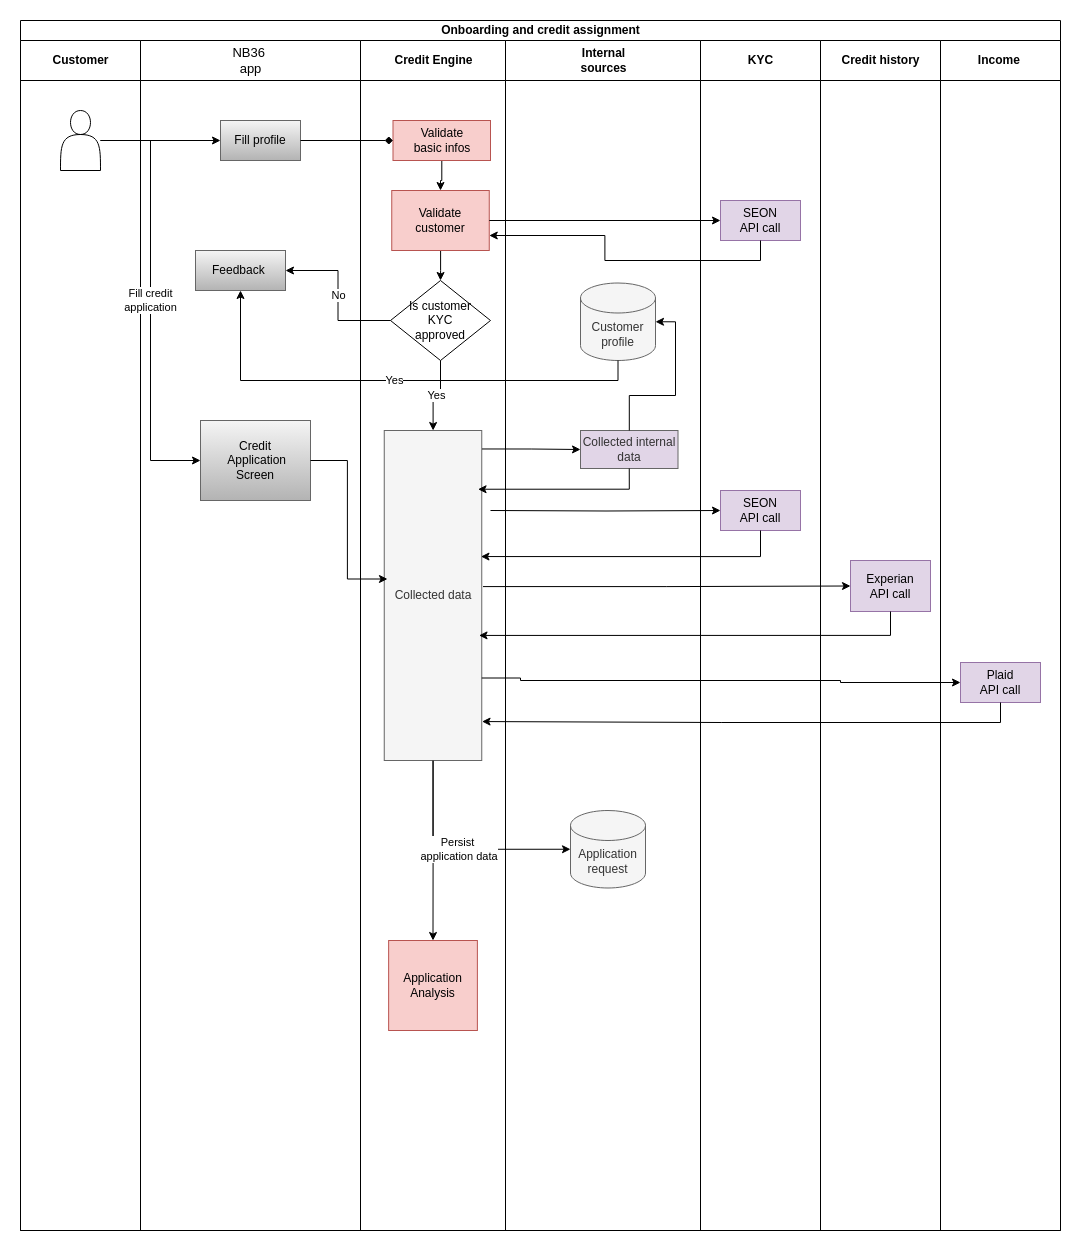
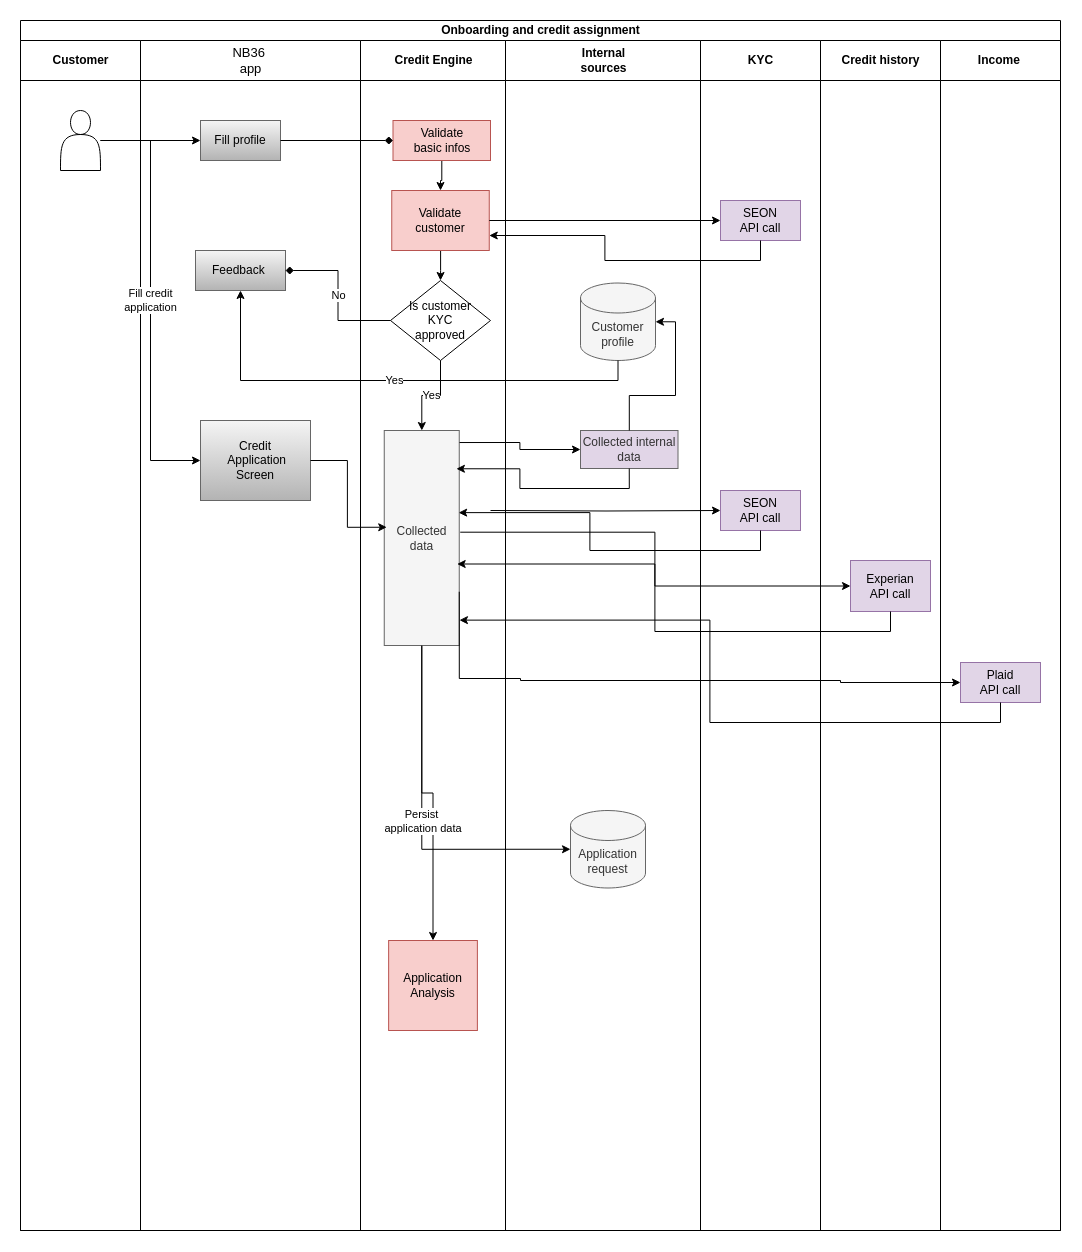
  <mxCell id="0" />
  <mxCell id="1" parent="0" />
  <mxCell id="2" value="Onboarding and credit assignment" style="swimlane;childLayout=stackLayout;resizeParent=1;resizeParentMax=0;startSize=20;html=1;" vertex="1" parent="1"><mxGeometry x="20" y="20" width="1040" height="1210" as="geometry" /></mxCell>
  <mxCell id="3" value="Customer" style="swimlane;startSize=40;html=1;" vertex="1" parent="2"><mxGeometry y="20" width="120" height="1190" as="geometry" /></mxCell>
  <mxCell id="4" value="" style="shape=actor;whiteSpace=wrap;html=1;" vertex="1" parent="3"><mxGeometry x="40" y="70" width="40" height="60" as="geometry" /></mxCell>
  <mxCell id="5" value="&lt;span style=&quot;font-family: Arial, Helvetica, sans-serif; font-size: small; font-weight: 400; text-align: start; text-wrap-mode: wrap; background-color: rgb(255, 255, 255);&quot;&gt;NB36&amp;nbsp; app&lt;/span&gt;" style="swimlane;startSize=40;html=1;" vertex="1" parent="2"><mxGeometry x="120" y="20" width="220" height="1190" as="geometry" /></mxCell>
- <mxCell id="6" value="Fill profile" style="rounded=0;whiteSpace=wrap;html=1;fillColor=#f5f5f5;gradientColor=#b3b3b3;strokeColor=#666666;" vertex="1" parent="5"><mxGeometry x="80" y="80" width="80" height="40" as="geometry" /></mxCell>
+ <mxCell id="6" value="Fill profile" style="rounded=0;whiteSpace=wrap;html=1;fillColor=#f5f5f5;gradientColor=#b3b3b3;strokeColor=#666666;" vertex="1" parent="5"><mxGeometry x="60" y="80" width="80" height="40" as="geometry" /></mxCell>
  <mxCell id="7" value="Feedback&amp;nbsp;" style="rounded=0;whiteSpace=wrap;html=1;fillColor=#f5f5f5;gradientColor=#b3b3b3;strokeColor=#666666;" vertex="1" parent="5"><mxGeometry x="55" y="210" width="90" height="40" as="geometry" /></mxCell>
  <mxCell id="8" value="Credit&lt;br&gt;&amp;nbsp;Application&lt;br&gt;Screen" style="rounded=0;whiteSpace=wrap;html=1;fillColor=#f5f5f5;gradientColor=#b3b3b3;strokeColor=#666666;" vertex="1" parent="5"><mxGeometry x="60" y="380" width="110" height="80" as="geometry" /></mxCell>
  <mxCell id="9" value="Credit Engine" style="swimlane;startSize=40;html=1;" vertex="1" parent="2"><mxGeometry x="340" y="20" width="145" height="1190" as="geometry" /></mxCell>
  <mxCell id="10" style="edgeStyle=orthogonalEdgeStyle;rounded=0;orthogonalLoop=1;jettySize=auto;html=1;entryX=0.5;entryY=0;entryDx=0;entryDy=0;" edge="1" parent="9" source="11" target="13"><mxGeometry relative="1" as="geometry" /></mxCell>
  <mxCell id="11" value="Validate&lt;br&gt;basic infos" style="rounded=0;whiteSpace=wrap;html=1;fillColor=#f8cecc;strokeColor=#b85450;" vertex="1" parent="9"><mxGeometry x="32.5" y="80" width="97.5" height="40" as="geometry" /></mxCell>
  <mxCell id="12" style="edgeStyle=orthogonalEdgeStyle;rounded=0;orthogonalLoop=1;jettySize=auto;html=1;entryX=0.5;entryY=0;entryDx=0;entryDy=0;" edge="1" parent="9" source="13" target="14"><mxGeometry relative="1" as="geometry" /></mxCell>
  <mxCell id="13" value="Validate&lt;br&gt;customer" style="rounded=0;whiteSpace=wrap;html=1;fillColor=#f8cecc;strokeColor=#b85450;" vertex="1" parent="9"><mxGeometry x="31.25" y="150" width="97.5" height="60" as="geometry" /></mxCell>
  <mxCell id="14" value="Is customer&lt;br&gt;KYC &lt;br&gt;approved" style="rhombus;whiteSpace=wrap;html=1;" vertex="1" parent="9"><mxGeometry x="30" y="240" width="100" height="80" as="geometry" /></mxCell>
  <mxCell id="15" style="edgeStyle=orthogonalEdgeStyle;rounded=0;orthogonalLoop=1;jettySize=auto;html=1;" edge="1" parent="9" source="16" target="17"><mxGeometry relative="1" as="geometry" /></mxCell>
- <mxCell id="16" value="Collected data" style="rounded=0;whiteSpace=wrap;html=1;fillColor=#f5f5f5;fontColor=#333333;strokeColor=#666666;" vertex="1" parent="9"><mxGeometry x="23.75" y="390" width="97.5" height="330" as="geometry" /></mxCell>
+ <mxCell id="16" value="Collected data" style="rounded=0;whiteSpace=wrap;html=1;fillColor=#f5f5f5;fontColor=#333333;strokeColor=#666666;" vertex="1" parent="9"><mxGeometry x="23.75" y="390" width="75" height="215" as="geometry" /></mxCell>
  <mxCell id="17" value="Application&lt;br&gt;Analysis" style="rounded=0;whiteSpace=wrap;html=1;fillColor=#f8cecc;strokeColor=#b85450;" vertex="1" parent="9"><mxGeometry x="28.13" y="900" width="88.75" height="90" as="geometry" /></mxCell>
  <mxCell id="18" value="Internal &lt;br&gt;sources" style="swimlane;startSize=40;html=1;" vertex="1" parent="2"><mxGeometry x="485" y="20" width="195" height="1190" as="geometry" /></mxCell>
  <mxCell id="19" value="Customer profile" style="shape=cylinder3;whiteSpace=wrap;html=1;boundedLbl=1;backgroundOutline=1;size=15;fillColor=#f5f5f5;fontColor=#333333;strokeColor=#666666;" vertex="1" parent="18"><mxGeometry x="75" y="242.5" width="75" height="77.5" as="geometry" /></mxCell>
  <mxCell id="20" value="Collected internal data" style="rounded=0;whiteSpace=wrap;html=1;fillColor=#e1d5e7;fontColor=#333333;strokeColor=#666666;" vertex="1" parent="18"><mxGeometry x="75" y="390" width="97.5" height="38" as="geometry" /></mxCell>
  <mxCell id="21" style="edgeStyle=orthogonalEdgeStyle;rounded=0;orthogonalLoop=1;jettySize=auto;html=1;entryX=1;entryY=0.5;entryDx=0;entryDy=0;entryPerimeter=0;" edge="1" parent="18" source="20" target="19"><mxGeometry relative="1" as="geometry" /></mxCell>
  <mxCell id="22" value="Application&lt;br&gt;request" style="shape=cylinder3;whiteSpace=wrap;html=1;boundedLbl=1;backgroundOutline=1;size=15;fillColor=#f5f5f5;fontColor=#333333;strokeColor=#666666;" vertex="1" parent="18"><mxGeometry x="65" y="770" width="75" height="77.5" as="geometry" /></mxCell>
  <mxCell id="23" value="KYC" style="swimlane;startSize=40;html=1;" vertex="1" parent="2"><mxGeometry x="680" y="20" width="120" height="1190" as="geometry" /></mxCell>
  <mxCell id="24" value="SEON&lt;br&gt;API call" style="rounded=0;whiteSpace=wrap;html=1;fillColor=#e1d5e7;strokeColor=#9673a6;" vertex="1" parent="23"><mxGeometry x="20" y="160" width="80" height="40" as="geometry" /></mxCell>
  <mxCell id="25" value="SEON&lt;br&gt;API call" style="rounded=0;whiteSpace=wrap;html=1;fillColor=#e1d5e7;strokeColor=#9673a6;" vertex="1" parent="23"><mxGeometry x="20" y="450" width="80" height="40" as="geometry" /></mxCell>
  <mxCell id="26" value="Credit history" style="swimlane;startSize=40;html=1;" vertex="1" parent="2"><mxGeometry x="800" y="20" width="120" height="1190" as="geometry" /></mxCell>
  <mxCell id="27" value="Experian&lt;br&gt;API call" style="rounded=0;whiteSpace=wrap;html=1;fillColor=#e1d5e7;strokeColor=#9673a6;" vertex="1" parent="26"><mxGeometry x="30" y="520" width="80" height="51" as="geometry" /></mxCell>
  <mxCell id="28" value="Income&amp;nbsp;" style="swimlane;startSize=40;html=1;" vertex="1" parent="2"><mxGeometry x="920" y="20" width="120" height="1190" as="geometry" /></mxCell>
  <mxCell id="29" value="Plaid&lt;br&gt;API call" style="rounded=0;whiteSpace=wrap;html=1;fillColor=#e1d5e7;strokeColor=#9673a6;" vertex="1" parent="28"><mxGeometry x="20" y="622" width="80" height="40" as="geometry" /></mxCell>
  <mxCell id="30" style="edgeStyle=orthogonalEdgeStyle;rounded=0;orthogonalLoop=1;jettySize=auto;html=1;entryX=0;entryY=0.5;entryDx=0;entryDy=0;endArrow=diamond;" edge="1" parent="2" source="6" target="11"><mxGeometry relative="1" as="geometry" /></mxCell>
  <mxCell id="31" style="edgeStyle=orthogonalEdgeStyle;rounded=0;orthogonalLoop=1;jettySize=auto;html=1;entryX=0;entryY=0.5;entryDx=0;entryDy=0;" edge="1" parent="2" source="4" target="6"><mxGeometry relative="1" as="geometry" /></mxCell>
  <mxCell id="32" style="edgeStyle=orthogonalEdgeStyle;rounded=0;orthogonalLoop=1;jettySize=auto;html=1;entryX=1;entryY=0.75;entryDx=0;entryDy=0;exitX=0.5;exitY=1;exitDx=0;exitDy=0;" edge="1" parent="2" source="24" target="13"><mxGeometry relative="1" as="geometry" /></mxCell>
  <mxCell id="33" value="Yes" style="edgeStyle=orthogonalEdgeStyle;rounded=0;orthogonalLoop=1;jettySize=auto;html=1;" edge="1" parent="2" source="14" target="16"><mxGeometry relative="1" as="geometry" /></mxCell>
  <mxCell id="34" style="edgeStyle=orthogonalEdgeStyle;rounded=0;orthogonalLoop=1;jettySize=auto;html=1;" edge="1" parent="2" source="13" target="24"><mxGeometry relative="1" as="geometry" /></mxCell>
- <mxCell id="35" value="No" style="edgeStyle=orthogonalEdgeStyle;rounded=0;orthogonalLoop=1;jettySize=auto;html=1;entryX=1;entryY=0.5;entryDx=0;entryDy=0;" edge="1" parent="2" source="14" target="7"><mxGeometry relative="1" as="geometry" /></mxCell>
+ <mxCell id="35" value="No" style="edgeStyle=orthogonalEdgeStyle;rounded=0;orthogonalLoop=1;jettySize=auto;html=1;entryX=1;entryY=0.5;entryDx=0;entryDy=0;endArrow=diamond;" edge="1" parent="2" source="14" target="7"><mxGeometry relative="1" as="geometry" /></mxCell>
  <mxCell id="36" value="Yes" style="edgeStyle=orthogonalEdgeStyle;rounded=0;orthogonalLoop=1;jettySize=auto;html=1;exitX=0.5;exitY=1;exitDx=0;exitDy=0;exitPerimeter=0;entryX=0.5;entryY=1;entryDx=0;entryDy=0;" edge="1" parent="2" source="19" target="7"><mxGeometry relative="1" as="geometry" /></mxCell>
  <mxCell id="37" value="Fill credit&lt;br&gt;application" style="edgeStyle=orthogonalEdgeStyle;rounded=0;orthogonalLoop=1;jettySize=auto;html=1;entryX=0;entryY=0.5;entryDx=0;entryDy=0;" edge="1" parent="2" source="4" target="8"><mxGeometry relative="1" as="geometry"><mxPoint as="offset" /></mxGeometry></mxCell>
  <mxCell id="38" style="edgeStyle=orthogonalEdgeStyle;rounded=0;orthogonalLoop=1;jettySize=auto;html=1;entryX=0.033;entryY=0.45;entryDx=0;entryDy=0;entryPerimeter=0;" edge="1" parent="2" source="8" target="16"><mxGeometry relative="1" as="geometry" /></mxCell>
  <mxCell id="39" style="edgeStyle=orthogonalEdgeStyle;rounded=0;orthogonalLoop=1;jettySize=auto;html=1;" edge="1" parent="2" target="25"><mxGeometry relative="1" as="geometry"><mxPoint x="470.0" y="490" as="sourcePoint" /></mxGeometry></mxCell>
  <mxCell id="40" style="edgeStyle=orthogonalEdgeStyle;rounded=0;orthogonalLoop=1;jettySize=auto;html=1;exitX=0.5;exitY=1;exitDx=0;exitDy=0;entryX=0.992;entryY=0.382;entryDx=0;entryDy=0;entryPerimeter=0;" edge="1" parent="2" source="25" target="16"><mxGeometry relative="1" as="geometry"><mxPoint x="470.0" y="550" as="targetPoint" /></mxGeometry></mxCell>
  <mxCell id="41" style="edgeStyle=orthogonalEdgeStyle;rounded=0;orthogonalLoop=1;jettySize=auto;html=1;entryX=0.972;entryY=0.621;entryDx=0;entryDy=0;entryPerimeter=0;exitX=0.5;exitY=1;exitDx=0;exitDy=0;" edge="1" parent="2" source="27" target="16"><mxGeometry relative="1" as="geometry" /></mxCell>
  <mxCell id="42" style="edgeStyle=orthogonalEdgeStyle;rounded=0;orthogonalLoop=1;jettySize=auto;html=1;entryX=0;entryY=0.5;entryDx=0;entryDy=0;exitX=1.013;exitY=0.473;exitDx=0;exitDy=0;exitPerimeter=0;" edge="1" parent="2" source="16" target="27"><mxGeometry relative="1" as="geometry" /></mxCell>
  <mxCell id="43" style="edgeStyle=orthogonalEdgeStyle;rounded=0;orthogonalLoop=1;jettySize=auto;html=1;entryX=0;entryY=0.5;entryDx=0;entryDy=0;exitX=1.003;exitY=0.056;exitDx=0;exitDy=0;exitPerimeter=0;" edge="1" parent="2" source="16" target="20"><mxGeometry relative="1" as="geometry" /></mxCell>
  <mxCell id="44" style="edgeStyle=orthogonalEdgeStyle;rounded=0;orthogonalLoop=1;jettySize=auto;html=1;entryX=0.962;entryY=0.178;entryDx=0;entryDy=0;entryPerimeter=0;exitX=0.5;exitY=1;exitDx=0;exitDy=0;" edge="1" parent="2" source="20" target="16"><mxGeometry relative="1" as="geometry" /></mxCell>
  <mxCell id="45" style="edgeStyle=orthogonalEdgeStyle;rounded=0;orthogonalLoop=1;jettySize=auto;html=1;entryX=0;entryY=0.5;entryDx=0;entryDy=0;exitX=1;exitY=0.75;exitDx=0;exitDy=0;" edge="1" parent="2" source="16" target="29"><mxGeometry relative="1" as="geometry"><Array as="points"><mxPoint x="500" y="658" /><mxPoint x="500" y="660" /><mxPoint x="820" y="660" /><mxPoint x="820" y="662" /></Array></mxGeometry></mxCell>
  <mxCell id="46" style="edgeStyle=orthogonalEdgeStyle;rounded=0;orthogonalLoop=1;jettySize=auto;html=1;entryX=1.003;entryY=0.882;entryDx=0;entryDy=0;entryPerimeter=0;exitX=0.5;exitY=1;exitDx=0;exitDy=0;" edge="1" parent="2" source="29" target="16"><mxGeometry relative="1" as="geometry" /></mxCell>
  <mxCell id="47" value="Persist&lt;br&gt;&amp;nbsp;application data" style="edgeStyle=orthogonalEdgeStyle;rounded=0;orthogonalLoop=1;jettySize=auto;html=1;entryX=0;entryY=0.5;entryDx=0;entryDy=0;entryPerimeter=0;exitX=0.5;exitY=1;exitDx=0;exitDy=0;" edge="1" parent="2" source="16" target="22"><mxGeometry relative="1" as="geometry"><mxPoint x="412.5" y="800" as="targetPoint" /></mxGeometry></mxCell>
